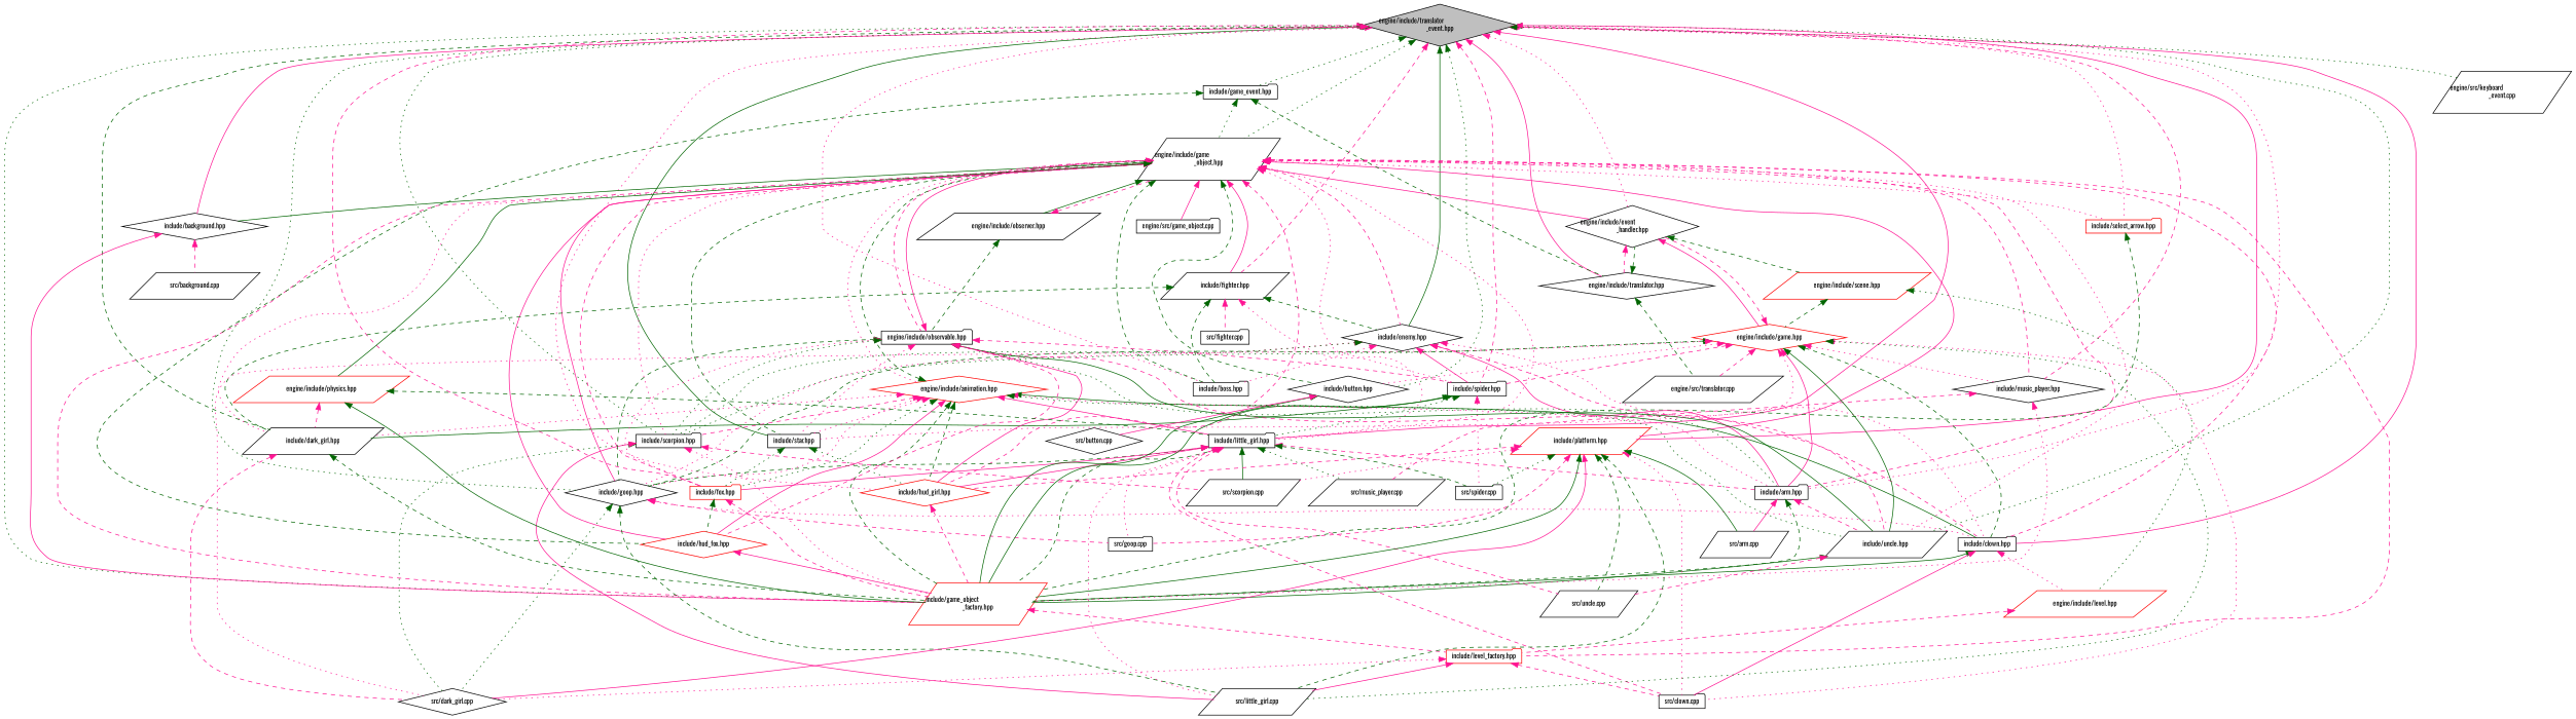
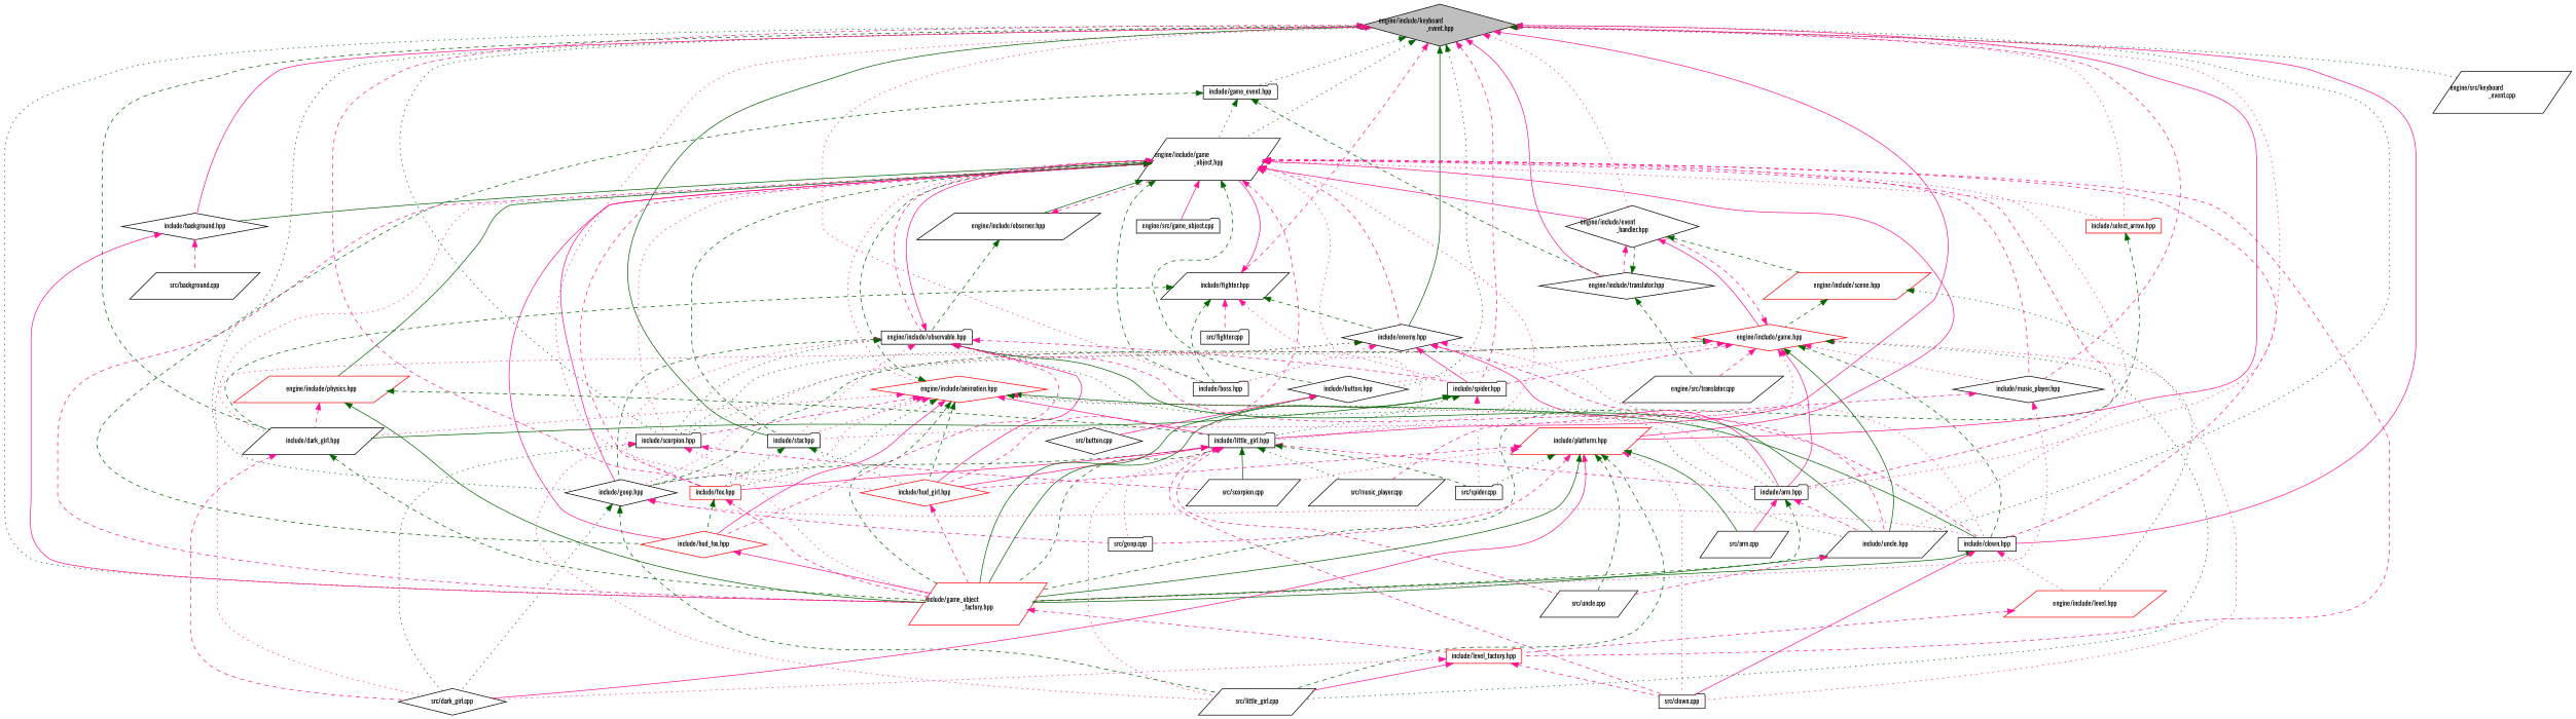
  digraph {
    fontname=Oswald
    node [color=black fillcolor=white fontname=Oswald fontsize=10 shape=parallelogram style=filled]
    edge [color=deeppink dir=back fontname=Oswald fontsize=10 labelfontname=Helvetica labelfontsize=10 style=dashed]
-   n1 [fillcolor=grey75 fontcolor=black height=0.2 label="engine/include/translator\l_event.hpp" shape=diamond width=0.4]
+   n1 [fillcolor=grey75 fontcolor=black height=0.2 label="engine/include/keyboard\l_event.hpp" shape=diamond width=0.4]
    n2 [height=0.2 label="engine/include/game\l_object.hpp" width=0.4]
    n3 [height=0.2 label="include/clown.hpp" shape=folder width=0.4]
    n4 [color=red height=0.2 label="include/game_object\l_factory.hpp" width=0.4]
    n5 [height=0.2 label="include/goop.hpp" shape=diamond width=0.4]
    n6 [height=0.2 label="include/little_girl.hpp" shape=folder width=0.4]
    n7 [height=0.2 label="include/arm.hpp" shape=folder width=0.4]
    n8 [height=0.2 label="include/uncle.hpp" width=0.4]
    n9 [color=red height=0.2 label="include/fox.hpp" shape=folder width=0.4]
    n10 [color=red height=0.2 label="include/hud_girl.hpp" shape=diamond width=0.4]
    n11 [height=0.2 label="include/dark_girl.hpp" width=0.4]
    n12 [height=0.2 label="include/star.hpp" shape=folder width=0.4]
    n13 [height=0.2 label="include/scorpion.hpp" shape=folder width=0.4]
    n14 [height=0.2 label="include/spider.hpp" shape=folder width=0.4]
    n15 [height=0.2 label="engine/include/event\l_handler.hpp" shape=diamond width=0.4]
    n16 [height=0.2 label="engine/include/translator.hpp" shape=diamond width=0.4]
    n17 [height=0.2 label="include/button.hpp" shape=diamond width=0.4]
    n18 [color=red height=0.2 label="include/select_arrow.hpp" shape=folder width=0.4]
    n19 [height=0.2 label="include/music_player.hpp" shape=diamond width=0.4]
    n20 [height=0.2 label="include/enemy.hpp" shape=diamond width=0.4]
    n21 [height=0.2 label="include/boss.hpp" shape=folder width=0.4]
    n22 [height=0.2 label="include/fighter.hpp" width=0.4]
    n23 [height=0.2 label="include/background.hpp" shape=diamond width=0.4]
    n24 [color=red height=0.2 label="include/platform.hpp" width=0.4]
    n25 [height=0.2 label="include/game_event.hpp" shape=folder width=0.4]
    n26 [height=0.2 label="engine/src/keyboard\l_event.cpp" width=0.4]
    n27 [color=red height=0.2 label="engine/include/animation.hpp" shape=diamond width=0.4]
    n28 [color=red height=0.2 label="include/level_factory.hpp" shape=folder width=0.4]
    n29 [color=red height=0.2 label="include/hud_fox.hpp" shape=diamond width=0.4]
    n30 [height=0.2 label="engine/include/observer.hpp" width=0.4]
    n31 [height=0.2 label="engine/include/observable.hpp" shape=folder width=0.4]
    n32 [color=red height=0.2 label="engine/include/physics.hpp" width=0.4]
    n33 [height=0.2 label="engine/src/game_object.cpp" shape=folder width=0.4]
    n34 [color=red height=0.2 label="engine/include/level.hpp" width=0.4]
    n35 [height=0.2 label="src/clown.cpp" shape=folder width=0.4]
    n36 [height=0.2 label="src/dark_girl.cpp" shape=diamond width=0.4]
    n37 [height=0.2 label="src/little_girl.cpp" width=0.4]
    n38 [height=0.2 label="src/goop.cpp" shape=folder width=0.4]
    n39 [height=0.2 label="src/uncle.cpp" width=0.4]
    n40 [height=0.2 label="src/music_player.cpp" width=0.4]
    n41 [height=0.2 label="src/scorpion.cpp" width=0.4]
    n42 [height=0.2 label="src/spider.cpp" shape=folder width=0.4]
    n43 [height=0.2 label="src/arm.cpp" width=0.4]
    n44 [color=red height=0.2 label="engine/include/game.hpp" shape=diamond width=0.4]
    n45 [color=red height=0.2 label="engine/include/scene.hpp" width=0.4]
    n46 [height=0.2 label="engine/src/translator.cpp" width=0.4]
    n47 [height=0.2 label="src/button.cpp" shape=diamond width=0.4]
    n48 [height=0.2 label="src/fighter.cpp" shape=folder width=0.4]
    n49 [height=0.2 label="src/background.cpp" width=0.4]
    n1 -> n2 [color=darkgreen style=dotted]
    n1 -> n3 [style=solid]
    n1 -> n4 [color=darkgreen style=dotted]
    n1 -> n5 [color=darkgreen style=dotted]
    n1 -> n6 [style=solid]
    n1 -> n7 [style=dotted]
    n1 -> n8 [color=darkgreen style=dotted]
    n1 -> n9
    n1 -> n10 [style=dotted]
    n1 -> n11 [color=darkgreen]
    n1 -> n12 [color=darkgreen style=solid]
    n1 -> n13 [color=darkgreen style=dotted]
    n1 -> n14
    n1 -> n15 [style=dotted]
    n1 -> n16 [style=solid]
    n1 -> n17 [color=darkgreen style=dotted]
    n1 -> n18 [style=dotted]
    n1 -> n19
    n1 -> n20 [color=darkgreen style=solid]
    n1 -> n21 [style=dotted]
    n1 -> n22
    n1 -> n23 [style=solid]
    n1 -> n24 [style=solid]
    n1 -> n25 [color=darkgreen style=dotted]
    n1 -> n26 [color=darkgreen style=dotted]
    n2 -> n3
    n2 -> n4
    n2 -> n5 [style=solid]
    n2 -> n6 [style=dotted]
    n2 -> n7
    n2 -> n8 [style=dotted]
    n2 -> n9
    n2 -> n10
    n2 -> n11 [style=dotted]
    n2 -> n12 [color=darkgreen]
    n2 -> n13 [style=dotted]
    n2 -> n14 [style=dotted]
    n2 -> n15 [style=solid]
    n2 -> n17 [color=darkgreen]
    n2 -> n18 [style=dotted]
    n2 -> n19
    n2 -> n20
    n2 -> n21 [color=darkgreen]
-   n2 -> n22 [style=solid]
+   n22 -> n2 [style=solid]
    n2 -> n23 [color=darkgreen style=solid]
    n2 -> n24 [style=solid]
    n2 -> n27 [style=dotted]
    n2 -> n28
    n2 -> n29 [style=solid]
    n2 -> n30 [color=darkgreen style=solid]
    n2 -> n31
    n2 -> n32 [color=darkgreen style=solid]
    n2 -> n33 [style=solid]
    n3 -> n4 [color=darkgreen style=solid]
    n3 -> n34 [style=dotted]
    n3 -> n35 [style=solid]
    n4 -> n28
    n5 -> n3 [style=dotted]
    n5 -> n36 [color=darkgreen style=dotted]
    n5 -> n37 [color=darkgreen]
    n5 -> n38
    n6 -> n4 [color=darkgreen]
    n6 -> n5 [color=darkgreen]
    n6 -> n7
    n6 -> n9 [style=solid]
    n6 -> n10 [style=solid]
    n6 -> n35
    n6 -> n37 [style=dotted]
    n6 -> n38 [style=dotted]
    n6 -> n39
    n6 -> n40 [color=darkgreen style=dotted]
    n6 -> n41 [color=darkgreen style=solid]
    n6 -> n42 [color=darkgreen]
    n7 -> n4 [color=darkgreen]
    n7 -> n8
    n7 -> n43 [style=solid]
    n8 -> n4 [color=darkgreen style=solid]
    n8 -> n39
    n9 -> n4
    n9 -> n29 [color=darkgreen]
    n10 -> n4
    n11 -> n4 [color=darkgreen]
    n11 -> n36
    n12 -> n9 [color=darkgreen style=dotted]
    n12 -> n10 [color=darkgreen style=dotted]
    n13 -> n4 [style=dotted]
    n13 -> n36 [color=darkgreen style=dotted]
-   n13 -> n37 [style=solid]
+   n13 -> n37 [style=dotted]
    n13 -> n41
    n14 -> n4 [color=darkgreen style=solid]
    n14 -> n6 [color=darkgreen style=dotted]
    n14 -> n11 [color=darkgreen style=solid]
    n14 -> n42 [style=dotted]
    n15 -> n16
    n15 -> n44 [style=solid]
    n15 -> n45 [color=darkgreen]
    n16 -> n15 [color=darkgreen]
    n16 -> n46 [color=darkgreen]
    n17 -> n4 [color=darkgreen style=solid]
    n17 -> n47 [style=solid]
    n18 -> n4 [color=darkgreen]
    n19 -> n4 [style=dotted]
    n19 -> n40
    n20 -> n3 [style=dotted]
    n20 -> n5 [style=dotted]
    n20 -> n7 [style=solid]
    n20 -> n8
    n20 -> n13 [color=darkgreen style=dotted]
    n20 -> n14 [style=solid]
    n20 -> n21 [style=dotted]
    n22 -> n6 [style=dotted]
    n22 -> n11 [color=darkgreen]
    n22 -> n20 [color=darkgreen]
    n22 -> n21 [color=darkgreen]
    n22 -> n48
    n23 -> n4 [style=solid]
    n23 -> n49
    n24 -> n4 [color=darkgreen style=solid]
    n24 -> n10
    n24 -> n35 [style=dotted]
    n24 -> n36 [style=solid]
    n24 -> n37 [color=darkgreen]
    n24 -> n38
    n24 -> n39 [color=darkgreen]
    n24 -> n41 [style=dotted]
    n24 -> n42 [color=darkgreen style=dotted]
    n24 -> n43 [color=darkgreen style=solid]
    n25 -> n2 [color=darkgreen style=dotted]
    n25 -> n16 [color=darkgreen]
    n25 -> n29 [color=darkgreen]
    n27 -> n2 [color=darkgreen]
    n27 -> n3 [color=darkgreen style=solid]
    n27 -> n4 [color=darkgreen]
    n27 -> n5 [style=dotted]
    n27 -> n6 [style=solid]
    n27 -> n7 [style=dotted]
    n27 -> n8 [color=darkgreen style=dotted]
    n27 -> n9 [color=darkgreen style=dotted]
    n27 -> n10 [color=darkgreen]
    n27 -> n11 [style=dotted]
    n27 -> n12 [style=dotted]
    n27 -> n13
    n27 -> n29 [style=solid]
    n28 -> n35
    n28 -> n36 [style=dotted]
    n28 -> n37 [style=solid]
    n29 -> n4 [style=solid]
    n30 -> n2
    n30 -> n31 [color=darkgreen]
    n31 -> n2 [style=solid]
    n31 -> n3
    n31 -> n5 [color=darkgreen]
    n31 -> n7 [color=darkgreen style=dotted]
    n31 -> n8 [color=darkgreen style=solid]
    n31 -> n9 [style=dotted]
    n31 -> n10 [style=solid]
    n31 -> n12 [style=dotted]
    n31 -> n13 [color=darkgreen style=dotted]
    n31 -> n14
    n31 -> n29
    n32 -> n4 [color=darkgreen style=solid]
    n32 -> n6 [color=darkgreen]
    n32 -> n11
    n34 -> n28
    n44 -> n3 [color=darkgreen]
    n44 -> n5 [color=darkgreen]
    n44 -> n7 [style=solid]
    n44 -> n8 [color=darkgreen style=solid]
    n44 -> n12 [style=dotted]
    n44 -> n13 [color=darkgreen style=dotted]
    n44 -> n14
    n44 -> n15
    n44 -> n17 [style=dotted]
    n44 -> n19 [style=dotted]
    n44 -> n35 [style=dotted]
    n44 -> n36 [style=dotted]
    n44 -> n37 [color=darkgreen style=dotted]
    n44 -> n46
    n45 -> n34 [color=darkgreen style=dotted]
    n45 -> n44 [color=darkgreen]
  }
